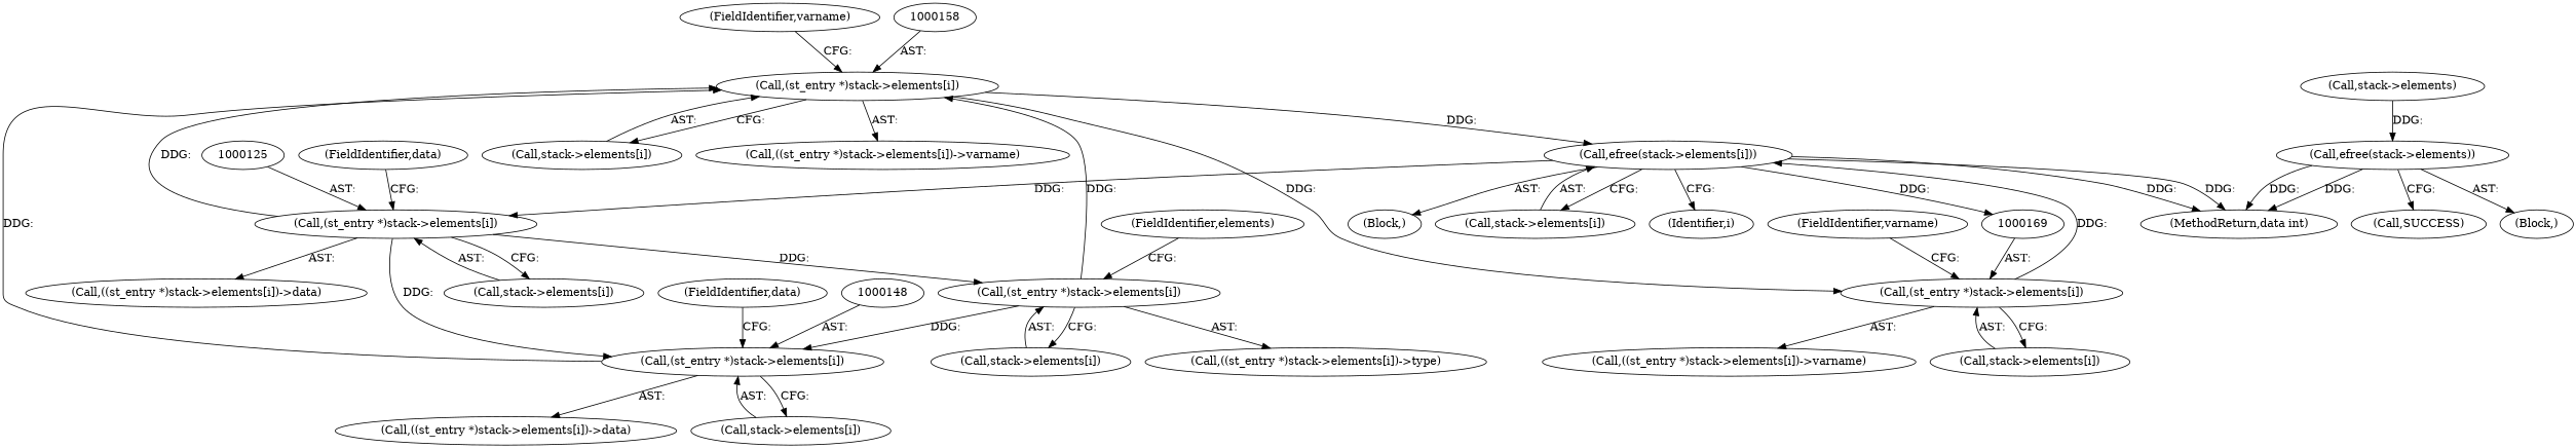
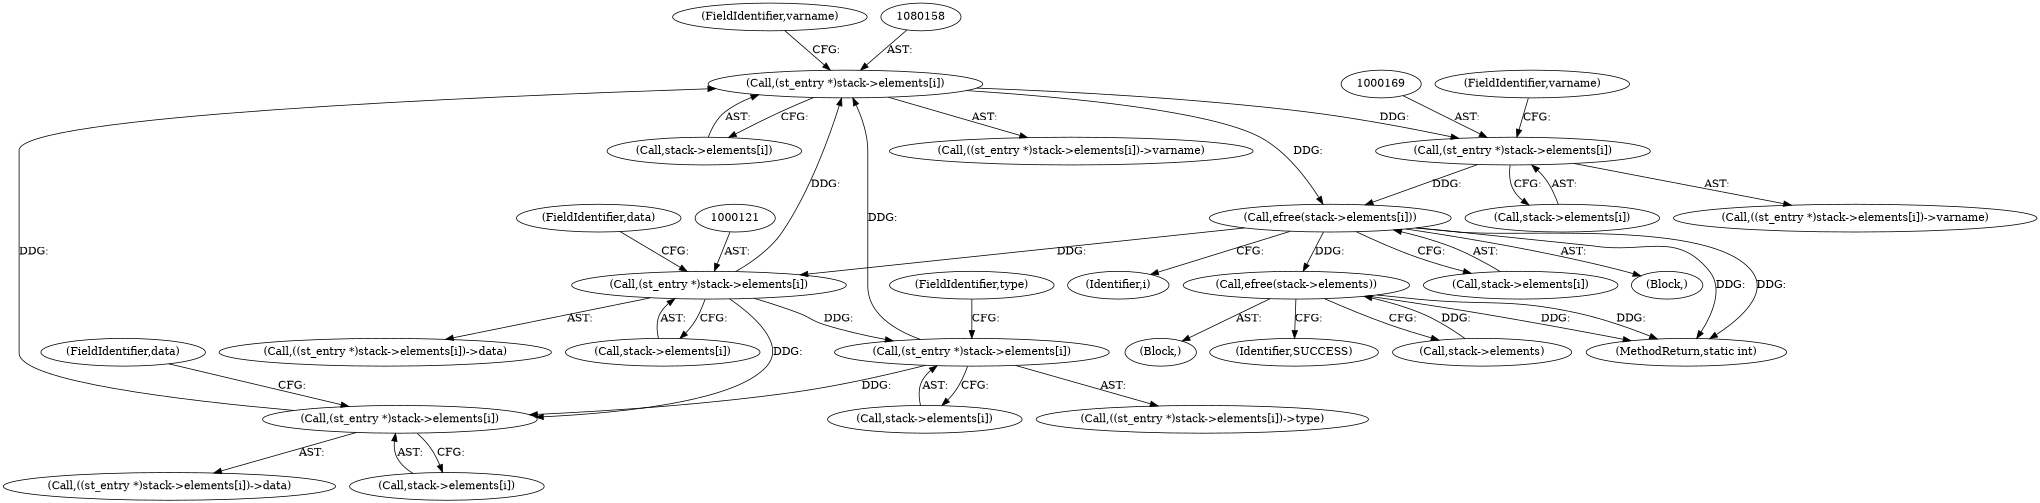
  digraph {
    n1 [label="(Call,(st_entry *)stack->elements[i])"]
    n2 [label="(Call,efree(stack->elements[i]))"]
    n3 [label="(Call,(st_entry *)stack->elements[i])"]
    n4 [label="(Call,stack->elements[i])"]
    n5 [label="(Call,((st_entry *)stack->elements[i])->varname)"]
    n6 [label="(Call,(st_entry *)stack->elements[i])"]
    n7 [label="(Call,efree(stack->elements))"]
-   n8 [label="(MethodReturn,data int)"]
+   n8 [label="(MethodReturn,static int)"]
    n9 [label="(Block,)"]
    n10 [label="(Call,stack->elements[i])"]
    n11 [label="(Identifier,i)"]
    n12 [label="(Call,stack->elements[i])"]
    n13 [label="(Call,((st_entry *)stack->elements[i])->varname)"]
    n14 [label="(Call,(st_entry *)stack->elements[i])"]
    n15 [label="(Call,(st_entry *)stack->elements[i])"]
    n16 [label="(Call,((st_entry *)stack->elements[i])->data)"]
    n17 [label="(Call,stack->elements[i])"]
    n18 [label="(Call,((st_entry *)stack->elements[i])->data)"]
    n19 [label="(Call,stack->elements[i])"]
    n20 [label="(Call,stack->elements[i])"]
    n21 [label="(Call,((st_entry *)stack->elements[i])->type)"]
    n22 [label="(Call,stack->elements)"]
    n23 [label="(Block,)"]
-   n24 [label="(Call,SUCCESS)"]
-   n25 [label="(FieldIdentifier,elements)"]
+   n24 [label="(Identifier,SUCCESS)"]
+   n25 [label="(FieldIdentifier,type)"]
    n26 [label="(FieldIdentifier,varname)"]
    n27 [label="(FieldIdentifier,varname)"]
    n28 [label="(FieldIdentifier,data)"]
    n29 [label="(FieldIdentifier,data)"]
-   1000158
-   1000125
-   1000148
+   1000158 [label=1080158]
+   1000125 [label=1000121]
    1000169
    n1 -> n2 [label="DDG: "]
    n1 -> n3 [label="DDG: "]
    n1 -> n4 [label="CFG: "]
    n1 -> n5 [label="AST: "]
    n2 -> n6 [label="DDG: "]
-   n2 -> 1000169 [label="DDG: "]
+   n2 -> n7 [label="DDG: "]
    n2 -> n8 [label="DDG: "]
    n2 -> n8 [label="DDG: "]
    n2 -> n9 [label="AST: "]
    n2 -> n10 [label="CFG: "]
    n2 -> n11 [label="CFG: "]
    n3 -> n2 [label="DDG: "]
    n3 -> n12 [label="CFG: "]
    n3 -> n13 [label="AST: "]
    n4 -> n1 [label="AST: "]
    n6 -> n1 [label="DDG: "]
    n6 -> n14 [label="DDG: "]
    n6 -> n15 [label="DDG: "]
    n6 -> n16 [label="AST: "]
    n6 -> n17 [label="CFG: "]
    n7 -> n8 [label="DDG: "]
    n7 -> n8 [label="DDG: "]
+   n7 -> n22 [label="CFG: "]
    n7 -> n23 [label="AST: "]
    n7 -> n24 [label="CFG: "]
    n10 -> n2 [label="AST: "]
    n12 -> n3 [label="AST: "]
    n14 -> n1 [label="DDG: "]
    n14 -> n18 [label="AST: "]
    n14 -> n19 [label="CFG: "]
    n15 -> n1 [label="DDG: "]
    n15 -> n14 [label="DDG: "]
    n15 -> n20 [label="CFG: "]
    n15 -> n21 [label="AST: "]
    n17 -> n6 [label="AST: "]
    n19 -> n14 [label="AST: "]
    n20 -> n15 [label="AST: "]
    n22 -> n7 [label="DDG: "]
    n25 -> n15 [label="CFG: "]
    n26 -> n1 [label="CFG: "]
    n27 -> n3 [label="CFG: "]
    n28 -> n14 [label="CFG: "]
    n29 -> n6 [label="CFG: "]
    1000158 -> n1 [label="AST: "]
    1000125 -> n6 [label="AST: "]
-   1000148 -> n14 [label="AST: "]
    1000169 -> n3 [label="AST: "]
  }
